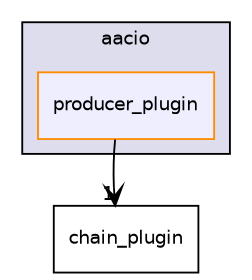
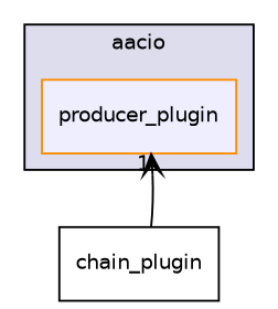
  digraph {
    compound=true
    node [fontname=Helvetica fontsize=10 shape=box style=filled]
    n1 [fillcolor="#eeeeff" label=producer_plugin pencolor=black color=darkorange]
    n2 [color=black fillcolor=white label=chain_plugin]
    subgraph cluster_1 {
      bgcolor="#ddddee"
      fontname=Helvetica
      fontsize=10
      label=aacio
      pencolor=black
      n1
    }
-   n1 -> n2 [headlabel=1 labeldistance=1.5 labelfontname=Helvetica labelfontsize=10 arrowhead=vee]
+   n2 -> n1 [headlabel=1 labeldistance=1.5 labelfontname=Helvetica labelfontsize=10 arrowhead=vee]
  }
